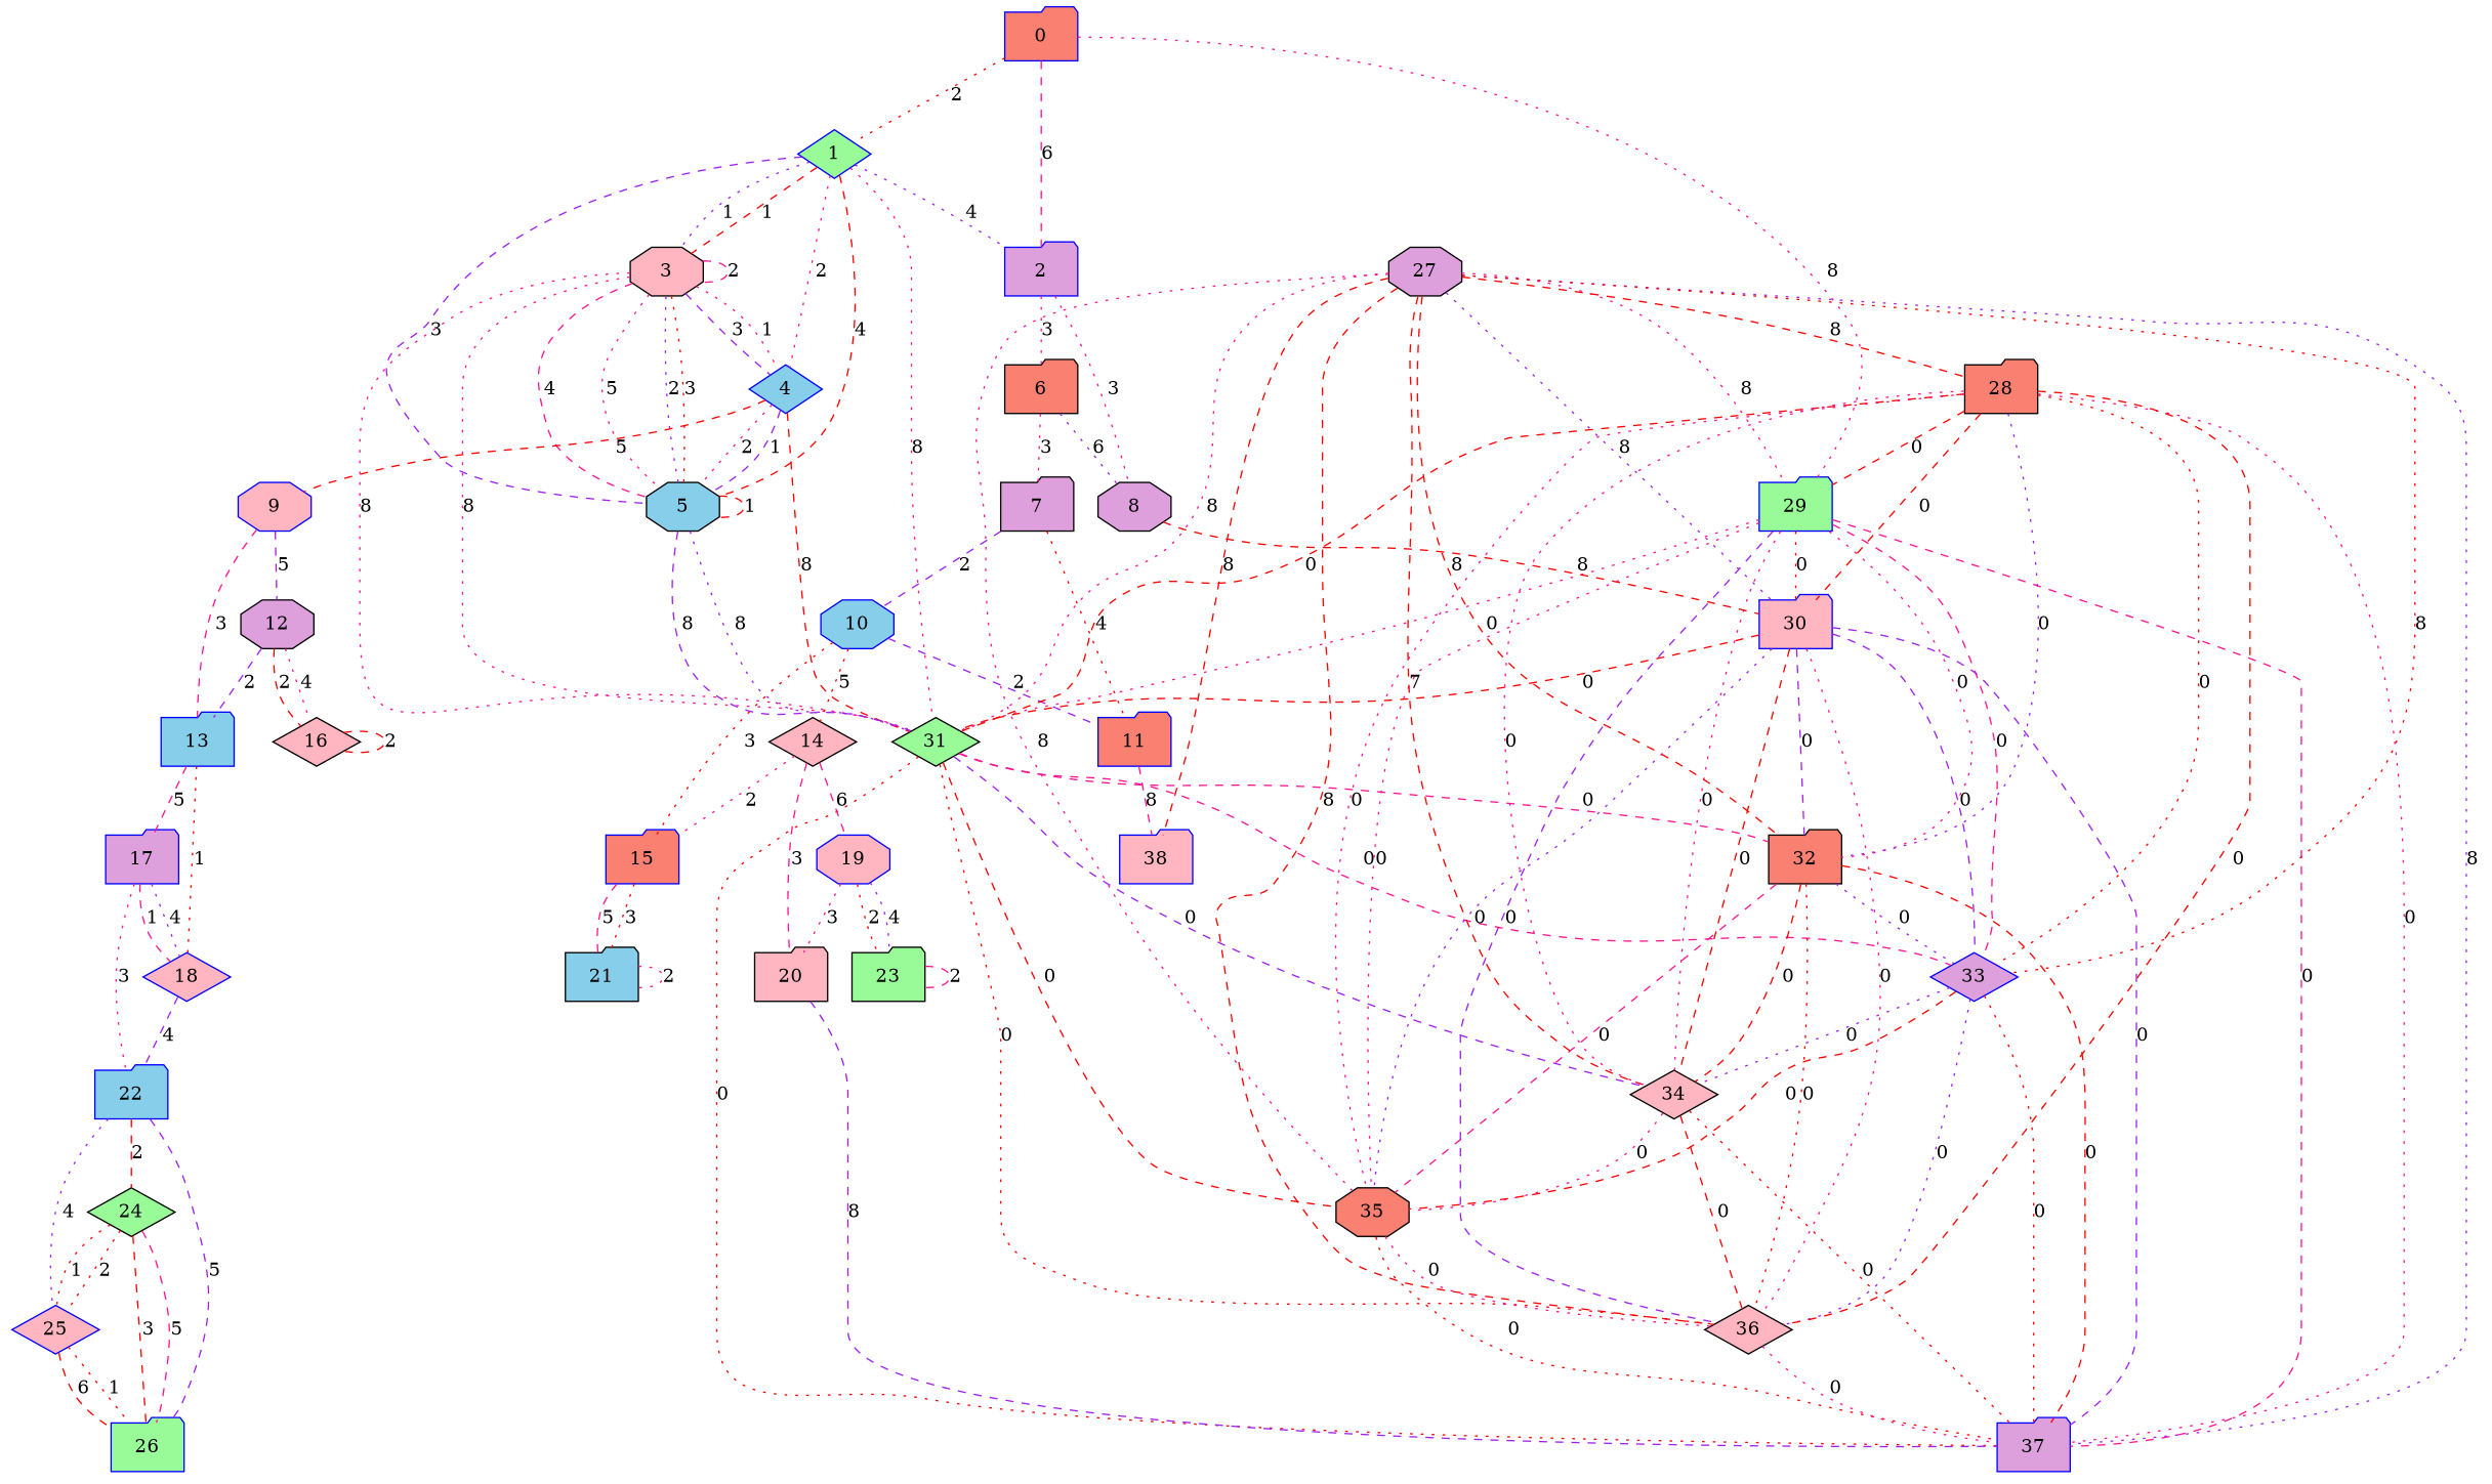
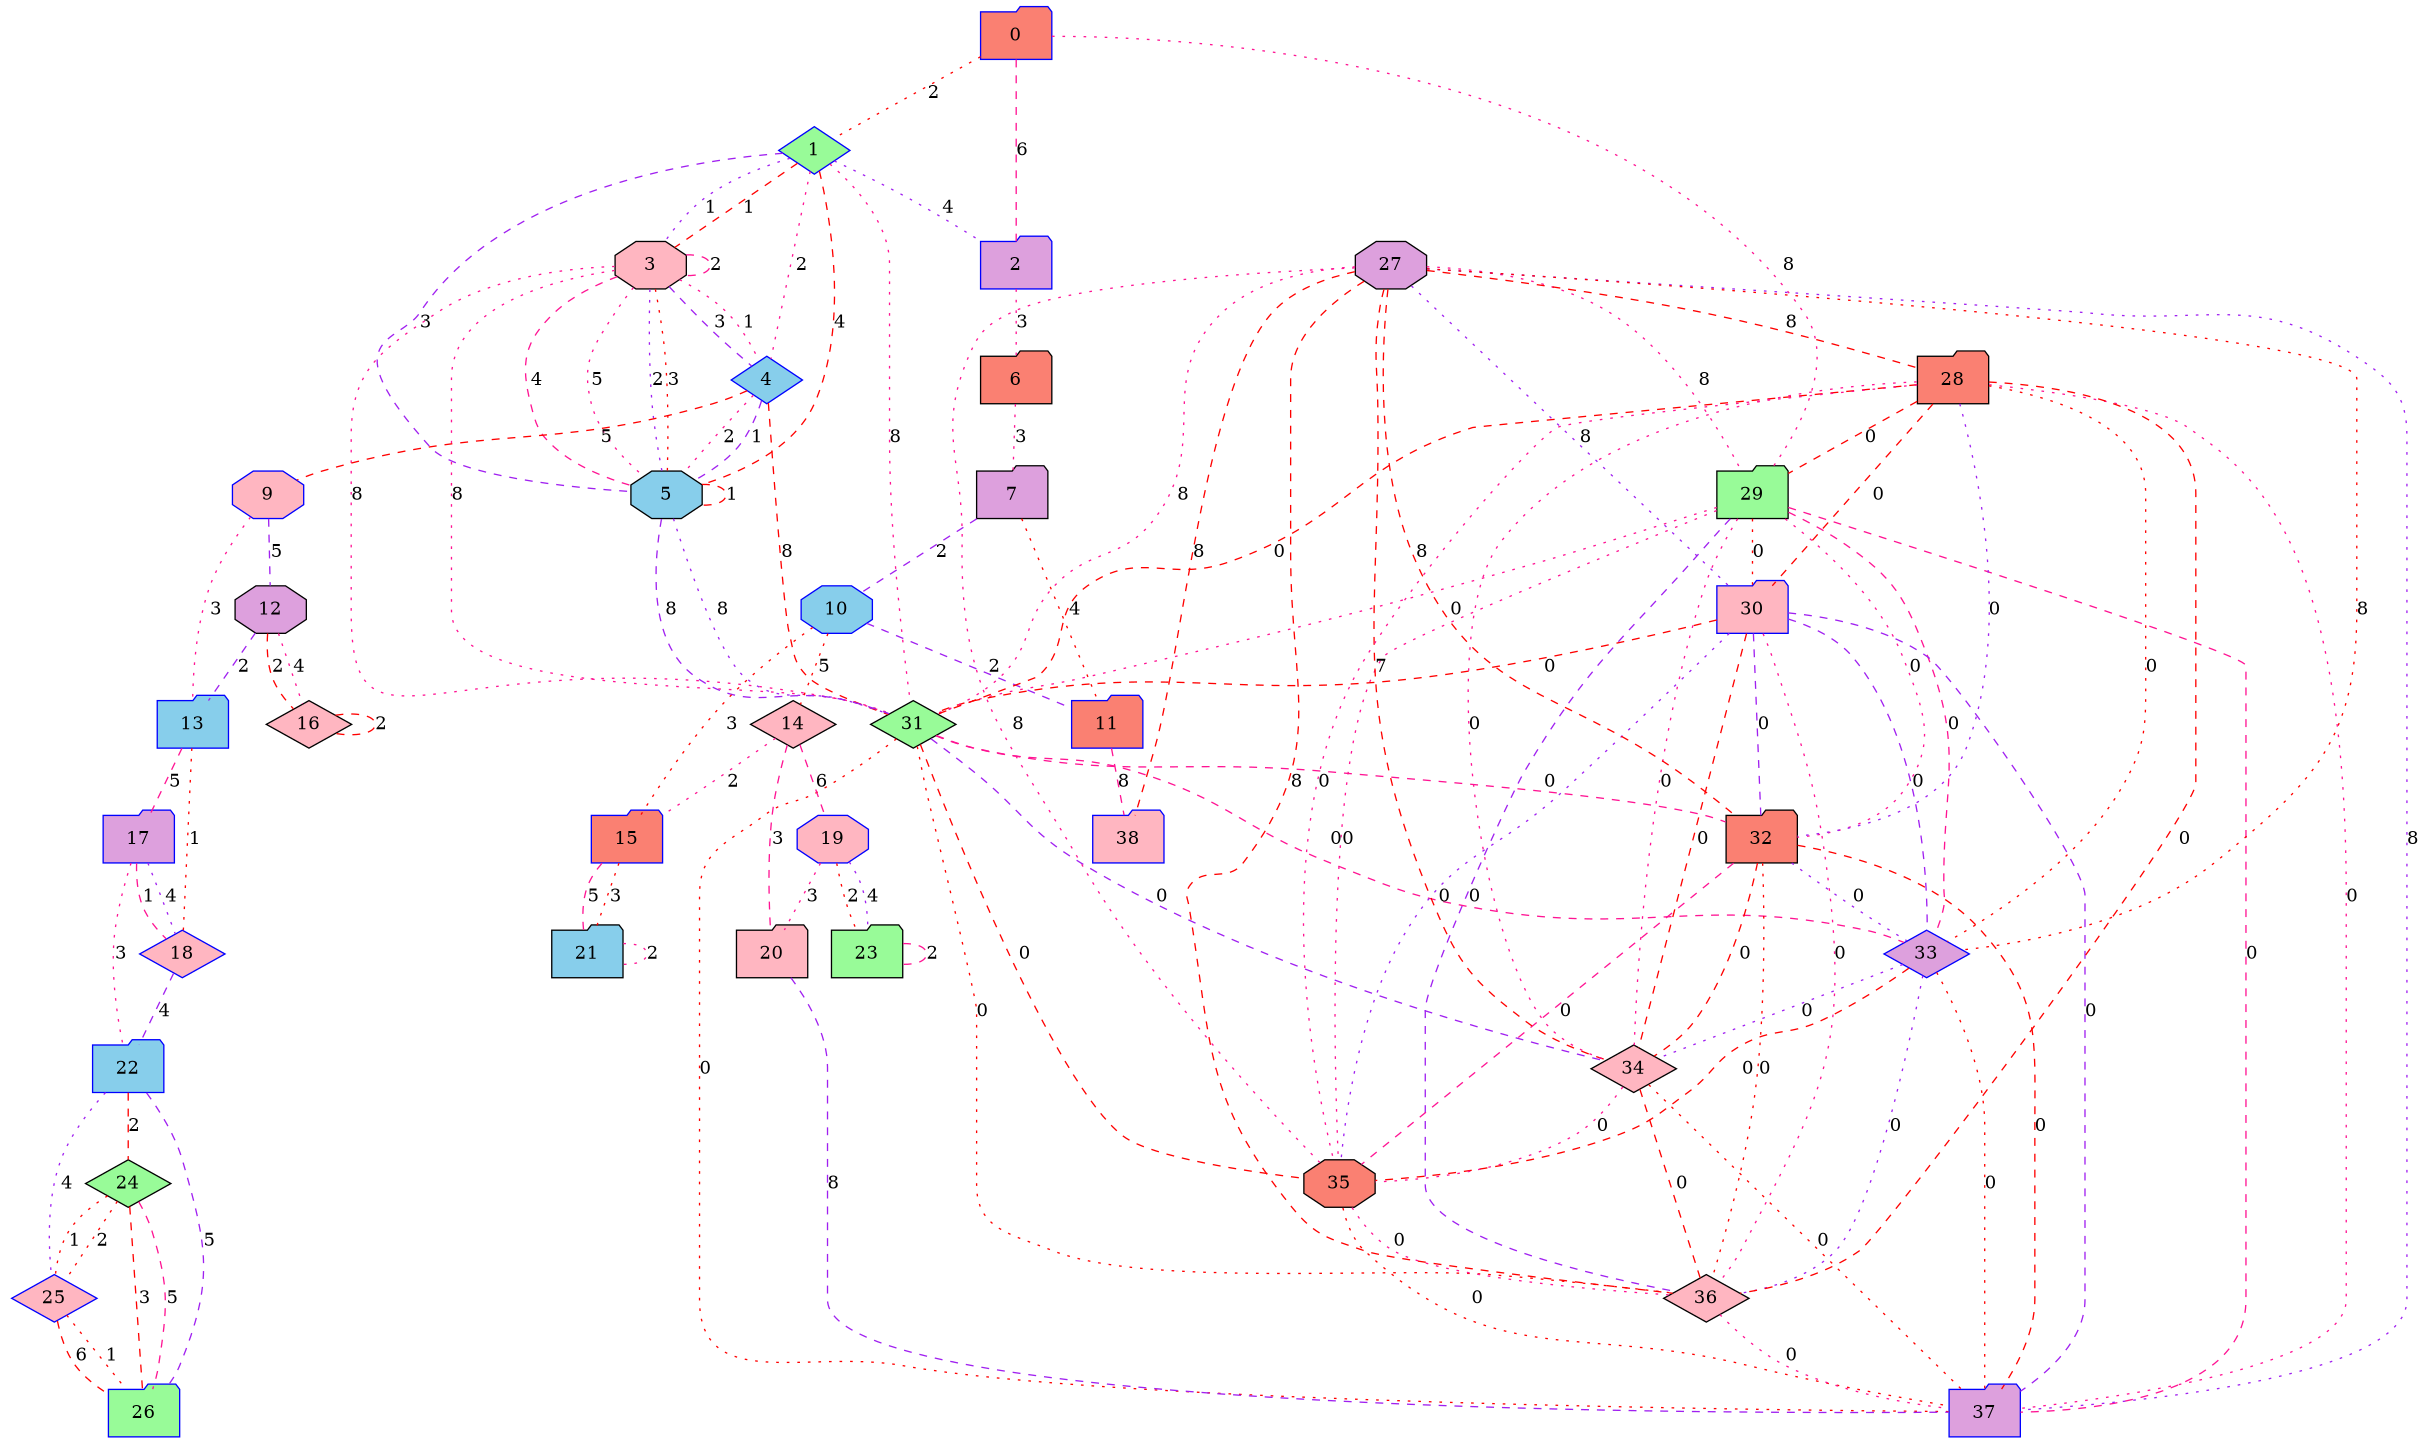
  graph {
    node [color=blue fillcolor=lightpink shape=folder style=filled weight=1]
    edge [color=red style=dotted]
    0 [fillcolor=salmon]
    1 [fillcolor=palegreen shape=diamond]
    2 [fillcolor=plum]
-   29 [fillcolor=palegreen weight=3]
+   29 [color=black fillcolor=palegreen weight=3]
    3 [color=black shape=octagon weight=2]
    4 [fillcolor=skyblue shape=diamond]
    5 [color=black fillcolor=skyblue shape=octagon weight=2]
    31 [color=black fillcolor=palegreen shape=diamond weight=3]
    6 [color=black fillcolor=salmon]
-   8 [color=black fillcolor=plum shape=octagon]
    30 [weight=3]
    37 [fillcolor=plum weight=3]
    32 [color=black fillcolor=salmon weight=3]
    33 [fillcolor=plum shape=diamond weight=3]
    34 [color=black shape=diamond weight=3]
    35 [color=black fillcolor=salmon shape=octagon weight=3]
    36 [color=black shape=diamond weight=3]
    9 [shape=octagon]
    7 [color=black fillcolor=plum]
    12 [color=black fillcolor=plum shape=octagon]
    13 [fillcolor=skyblue]
    10 [fillcolor=skyblue shape=octagon]
    11 [fillcolor=salmon]
    14 [color=black shape=diamond]
    15 [fillcolor=salmon]
    38 [weight=3]
    16 [color=black shape=diamond weight=2]
    17 [fillcolor=plum weight=2]
    18 [shape=diamond]
    19 [shape=octagon]
    20 [color=black]
    21 [color=black fillcolor=skyblue weight=2]
    22 [fillcolor=skyblue]
    23 [color=black fillcolor=palegreen weight=2]
    24 [color=black fillcolor=palegreen shape=diamond]
    25 [shape=diamond]
    26 [fillcolor=palegreen]
    27 [color=black fillcolor=plum shape=octagon]
    28 [color=black fillcolor=salmon weight=4]
    0 -- 1 [label=2]
    0 -- 2 [color=deeppink label=6 style=dashed]
    0 -- 29 [color=deeppink label=8]
    1 -- 2 [color=purple label=4]
    1 -- 3 [label=1 style=dashed]
    1 -- 3 [color=purple label=1]
    1 -- 4 [color=deeppink label=2]
    1 -- 5 [color=purple label=3 style=dashed]
    1 -- 5 [label=4 style=dashed]
    1 -- 31 [color=deeppink label=8]
    2 -- 6 [color=deeppink label=3]
-   2 -- 8 [color=deeppink label=3]
    29 -- 31 [color=deeppink label=0]
    29 -- 30 [label=0]
    29 -- 37 [color=deeppink label=0 style=dashed]
    29 -- 32 [color=deeppink label=0]
    29 -- 33 [color=deeppink label=0 style=dashed]
    29 -- 34 [color=deeppink label=0]
    29 -- 35 [color=deeppink label=0]
    29 -- 36 [color=purple label=0 style=dashed]
    3 -- 3 [color=deeppink label=2 style=dashed]
    3 -- 4 [color=purple label=3 style=dashed]
    3 -- 4 [color=deeppink label=1]
    3 -- 5 [color=deeppink label=4 style=dashed]
    3 -- 5 [color=deeppink label=5]
    3 -- 5 [color=purple label=2]
    3 -- 5 [label=3]
    3 -- 31 [color=deeppink label=8]
    3 -- 31 [color=deeppink label=8]
    4 -- 5 [color=purple label=1 style=dashed]
    4 -- 5 [color=deeppink label=2]
    4 -- 31 [label=8 style=dashed]
    4 -- 9 [label=5 style=dashed]
    5 -- 5 [label=1 style=dashed]
    5 -- 31 [color=purple label=8 style=dashed]
    5 -- 31 [color=purple label=8]
    31 -- 37 [label=0]
    31 -- 32 [color=deeppink label=0 style=dashed]
    31 -- 33 [color=deeppink label=0 style=dashed]
    31 -- 34 [color=purple label=0 style=dashed]
    31 -- 35 [label=0 style=dashed]
    31 -- 36 [label=0]
-   6 -- 8 [color=purple label=6]
    6 -- 7 [color=deeppink label=3]
-   8 -- 30 [label=8 style=dashed]
    30 -- 31 [label=0 style=dashed]
    30 -- 37 [color=purple label=0 style=dashed]
    30 -- 32 [color=purple label=0 style=dashed]
    30 -- 33 [color=purple label=0 style=dashed]
    30 -- 34 [label=0 style=dashed]
    30 -- 35 [color=purple label=0]
    30 -- 36 [color=deeppink label=0]
    32 -- 37 [label=0 style=dashed]
    32 -- 33 [color=purple label=0]
    32 -- 34 [label=0 style=dashed]
    32 -- 35 [color=deeppink label=0 style=dashed]
    32 -- 36 [label=0]
    33 -- 37 [label=0]
    33 -- 34 [color=purple label=0]
    33 -- 35 [label=0 style=dashed]
    33 -- 36 [color=purple label=0]
    34 -- 37 [label=0]
    34 -- 35 [color=deeppink label=0]
    34 -- 36 [label=0 style=dashed]
    35 -- 37 [label=0]
    35 -- 36 [color=deeppink label=0]
    36 -- 37 [color=deeppink label=0]
    9 -- 12 [color=purple label=5 style=dashed]
-   9 -- 13 [color=deeppink label=3 style=dashed]
+   9 -- 13 [color=deeppink label=3]
    7 -- 10 [color=purple label=2 style=dashed]
    7 -- 11 [label=4]
    12 -- 13 [color=purple label=2 style=dashed]
    12 -- 16 [color=deeppink label=4]
    12 -- 16 [label=2 style=dashed]
    13 -- 17 [color=deeppink label=5 style=dashed]
    13 -- 18 [label=1]
    10 -- 11 [color=purple label=2 style=dashed]
    10 -- 14 [label=5]
    10 -- 15 [label=3]
    11 -- 38 [color=deeppink label=8 style=dashed]
    14 -- 15 [color=deeppink label=2]
    14 -- 19 [color=deeppink label=6 style=dashed]
    14 -- 20 [color=deeppink label=3 style=dashed]
    15 -- 21 [label=3]
    15 -- 21 [color=deeppink label=5 style=dashed]
    16 -- 16 [label=2 style=dashed]
    17 -- 18 [color=purple label=4]
    17 -- 18 [color=deeppink label=1 style=dashed]
    17 -- 22 [color=deeppink label=3]
    18 -- 22 [color=purple label=4 style=dashed]
    19 -- 20 [color=deeppink label=3]
    19 -- 23 [color=purple label=4]
    19 -- 23 [label=2]
    20 -- 37 [color=purple label=8 style=dashed]
    21 -- 21 [color=deeppink label=2]
    22 -- 24 [label=2 style=dashed]
    22 -- 25 [color=purple label=4]
    22 -- 26 [color=purple label=5 style=dashed]
    23 -- 23 [color=deeppink label=2 style=dashed]
    24 -- 25 [label=2]
    24 -- 25 [label=1]
    24 -- 26 [label=3 style=dashed]
    24 -- 26 [color=deeppink label=5 style=dashed]
    25 -- 26 [label=1]
    25 -- 26 [label=6 style=dashed]
    27 -- 29 [color=deeppink label=8]
    27 -- 31 [color=deeppink label=8]
    27 -- 30 [color=purple label=8]
    27 -- 37 [color=purple label=8]
    27 -- 32 [label=8 style=dashed]
    27 -- 33 [label=8]
    27 -- 34 [label=7 style=dashed]
    27 -- 35 [color=deeppink label=8]
    27 -- 36 [label=8 style=dashed]
    27 -- 38 [label=8 style=dashed]
    27 -- 28 [label=8 style=dashed]
    28 -- 29 [label=0 style=dashed]
    28 -- 31 [label=0 style=dashed]
    28 -- 30 [label=0 style=dashed]
    28 -- 37 [color=deeppink label=0]
    28 -- 32 [color=purple label=0]
    28 -- 33 [label=0]
    28 -- 34 [color=deeppink label=0]
    28 -- 35 [color=deeppink label=0]
    28 -- 36 [label=0 style=dashed]
  }
